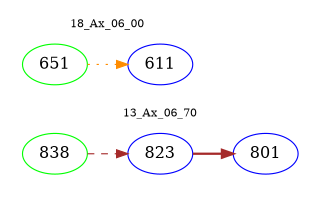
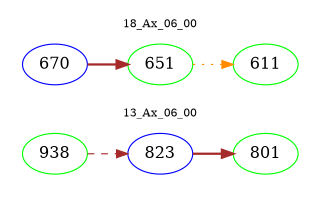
  digraph {
    rankdir=LR
    node [color=green]
    edge [color=brown style=bold]
    n1 [color=blue label=823]
-   n2 [color=blue label=801]
-   n3 [label=838]
-   n5 [color=blue label=611]
+   n2 [label=801]
+   n3 [label=938]
+   n4 [color=blue label=670]
+   n5 [label=611]
    n6 [label=651]
    subgraph cluster_1 {
      color=white
      fontsize=10
-     label="13_Ax_06_70"
+     label="13_Ax_06_00"
      n1
      n2
      n3
    }
    subgraph cluster_2 {
      color=white
      fontsize=10
      label="18_Ax_06_00"
+     n4
      n5
      n6
    }
    n1 -> n2
    n3 -> n1 [style=dashed]
+   n4 -> n6
    n6 -> n5 [color=darkorange style=dotted]
  }
